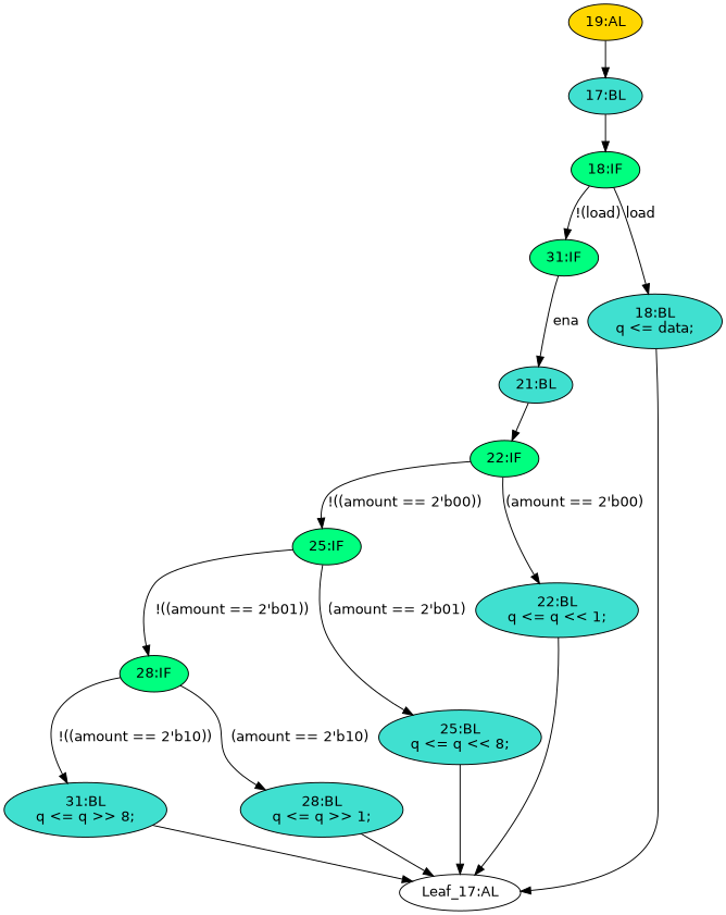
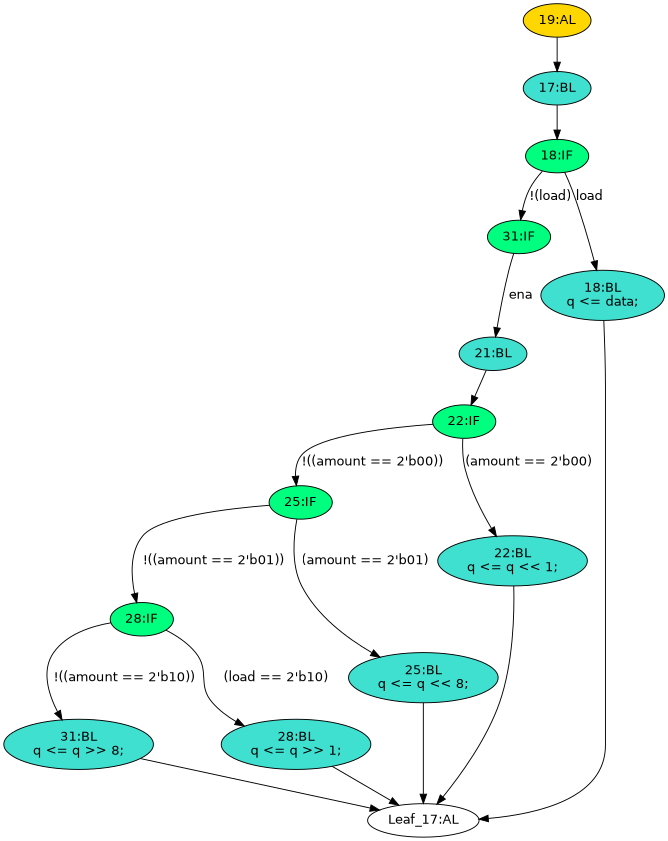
  strict digraph {
    fontname="DejaVu Sans"
    node [fillcolor=turquoise fontname="DejaVu Sans" statements="[]" style=filled typ=Block]
    edge [cond="[]" fontname="DejaVu Sans" lineno=None]
    n1 [ast="<pyverilog.vparser.ast.Always object at 0x7f42c93b19d0>" clk_sens=True fillcolor=gold label="19:AL" sens="['clk']" typ=Always use_var="['load', 'ena', 'amount', 'data', 'q']"]
    n2 [ast="<pyverilog.vparser.ast.Block object at 0x7f42c93b1b90>" label="17:BL"]
    n3 [ast="<pyverilog.vparser.ast.IfStatement object at 0x7f42c93b1bd0>" fillcolor=springgreen label="18:IF" typ=IfStatement]
    n4 [ast="<pyverilog.vparser.ast.IfStatement object at 0x7f42c93b1c50>" fillcolor=springgreen label="31:IF" typ=IfStatement]
    n5 [ast="<pyverilog.vparser.ast.Block object at 0x7f42c8eee9d0>" label="18:BL\nq <= data;" statements="[<pyverilog.vparser.ast.NonblockingSubstitution object at 0x7f42c8eeea10>]"]
    n6 [ast="<pyverilog.vparser.ast.IfStatement object at 0x7f42c93b1d10>" fillcolor=springgreen label="22:IF" typ=IfStatement]
    n7 [ast="<pyverilog.vparser.ast.IfStatement object at 0x7f42c93b1d50>" fillcolor=springgreen label="25:IF" typ=IfStatement]
    n8 [ast="<pyverilog.vparser.ast.Block object at 0x7f42c8eee650>" label="22:BL\nq <= q << 1;" statements="[<pyverilog.vparser.ast.NonblockingSubstitution object at 0x7f42c8eee690>]"]
    n9 [ast="<pyverilog.vparser.ast.IfStatement object at 0x7f42c93b1d90>" fillcolor=springgreen label="28:IF" typ=IfStatement]
    n10 [ast="<pyverilog.vparser.ast.Block object at 0x7f42c8eee350>" label="25:BL\nq <= q << 8;" statements="[<pyverilog.vparser.ast.NonblockingSubstitution object at 0x7f42c8eee390>]"]
    n11 [def_var="['q']" label="Leaf_17:AL" fillcolor="" statements="" style="" typ=""]
    n12 [ast="<pyverilog.vparser.ast.Block object at 0x7f42c93b1dd0>" label="31:BL\nq <= q >> 8;" statements="[<pyverilog.vparser.ast.NonblockingSubstitution object at 0x7f42c93b1e10>]"]
    n13 [ast="<pyverilog.vparser.ast.Block object at 0x7f42c8eee050>" label="28:BL\nq <= q >> 1;" statements="[<pyverilog.vparser.ast.NonblockingSubstitution object at 0x7f42c8eee090>]"]
    n14 [ast="<pyverilog.vparser.ast.Block object at 0x7f42c93b1cd0>" label="21:BL"]
    n1 -> n2
    n2 -> n3
    n3 -> n4 [cond="['load']" label="!(load)" lineno=18]
    n3 -> n5 [cond="['load']" label=load lineno=18]
    n4 -> n14 [cond="['ena']" label=ena lineno=21]
    n5 -> n11
    n6 -> n7 [cond="['amount']" label="!((amount == 2'b00))" lineno=22]
    n6 -> n8 [cond="['amount']" label="(amount == 2'b00)" lineno=22]
    n7 -> n9 [cond="['amount']" label="!((amount == 2'b01))" lineno=25]
    n7 -> n10 [cond="['amount']" label="(amount == 2'b01)" lineno=25]
    n8 -> n11
    n9 -> n12 [cond="['amount']" label="!((amount == 2'b10))" lineno=28]
-   n9 -> n13 [cond="['amount']" label="(amount == 2'b10)" lineno=28]
+   n9 -> n13 [cond="['amount']" label="(load == 2'b10)" lineno=28]
    n10 -> n11
    n12 -> n11
    n13 -> n11
    n14 -> n6
  }
